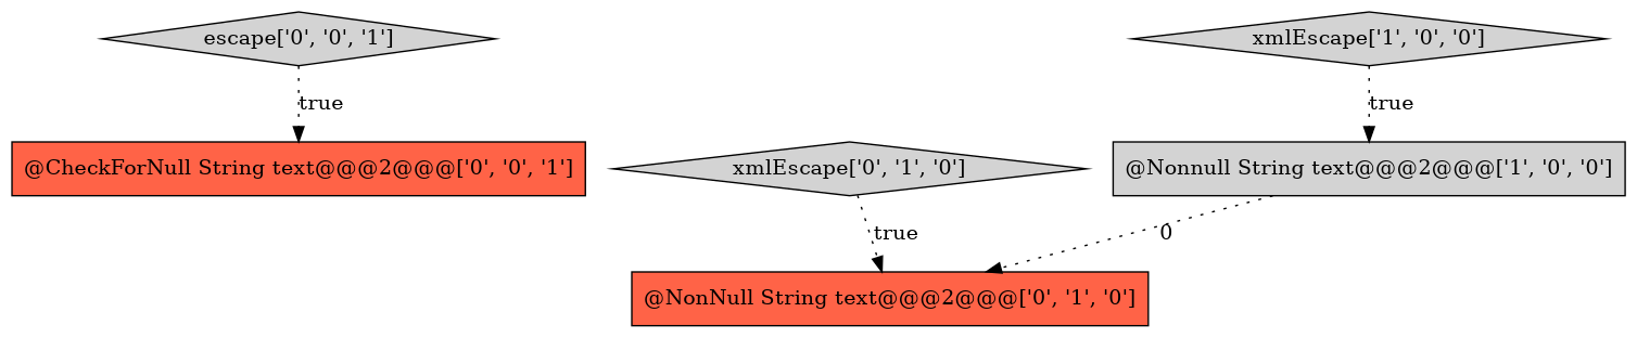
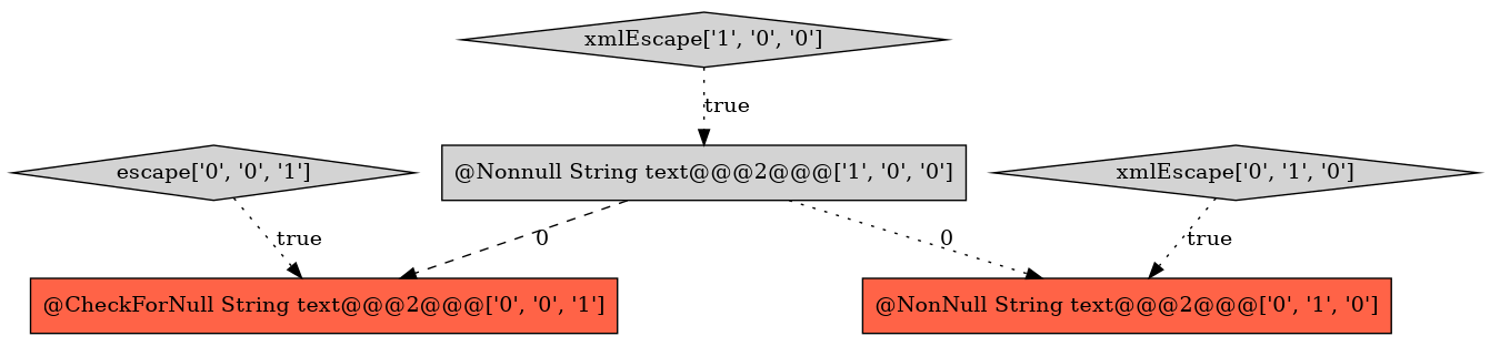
  digraph {
    node [fillcolor=lightgray shape=diamond style=filled]
    edge [style=dotted]
    n1 [label="escape['0', '0', '1']"]
    n2 [fillcolor=tomato label="@CheckForNull String text@@@2@@@['0', '0', '1']" shape=box]
    n3 [label="@Nonnull String text@@@2@@@['1', '0', '0']" shape=box]
    n4 [fillcolor=tomato label="@NonNull String text@@@2@@@['0', '1', '0']" shape=box]
    n5 [label="xmlEscape['0', '1', '0']"]
    n6 [label="xmlEscape['1', '0', '0']"]
    n1 -> n2 [label=true]
+   n3 -> n2 [label=0 style=dashed]
    n3 -> n4 [label=0]
    n5 -> n4 [label=true]
    n6 -> n3 [label=true]
  }
